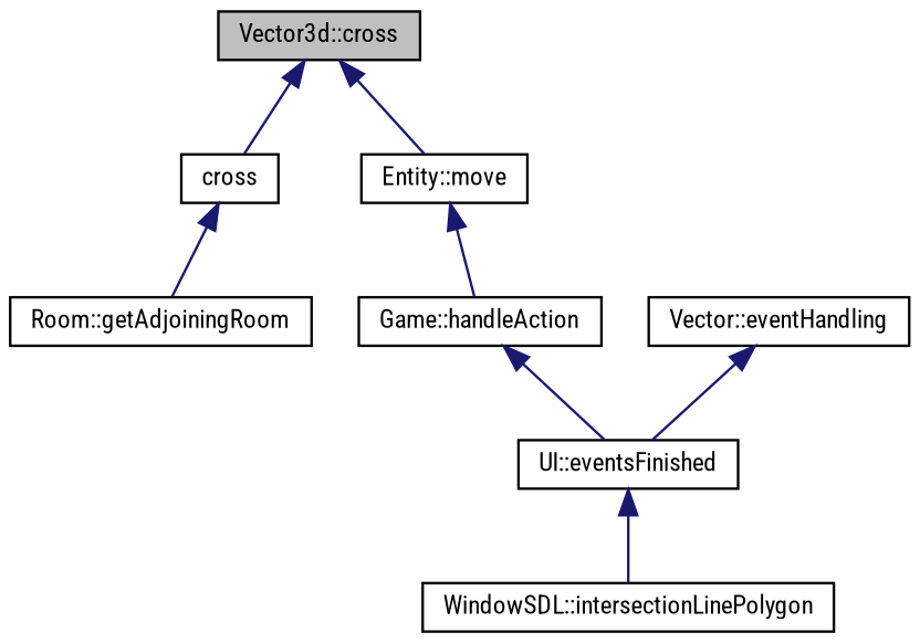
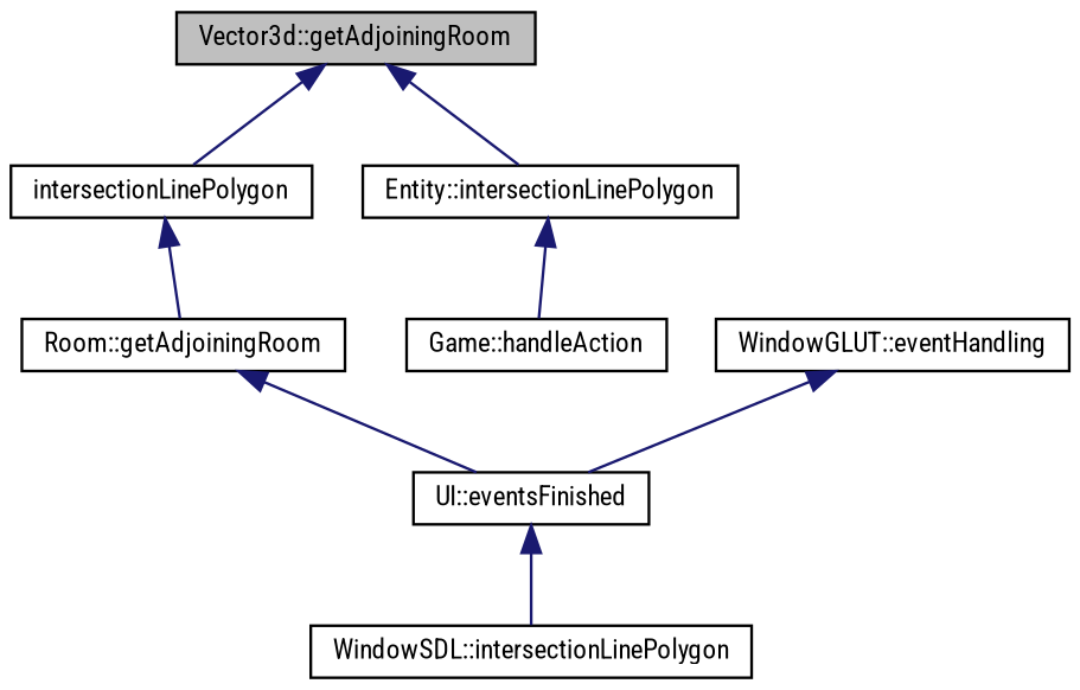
  digraph {
    fontname="Roboto Condensed"
    rankdir=TB
    node [color=black fillcolor=white fontname="Roboto Condensed" fontsize=10 shape=record style=filled]
    edge [color=midnightblue dir=back fontname="Roboto Condensed" fontsize=10 labelfontname=Helvetica labelfontsize=10 style=solid]
-   n1 [fillcolor=grey75 fontcolor=black height=0.2 label="Vector3d::cross" width=0.4]
-   n2 [height=0.2 label=cross width=0.4]
-   n3 [height=0.2 label="Entity::move" width=0.4]
+   n1 [fillcolor=grey75 fontcolor=black height=0.2 label="Vector3d::getAdjoiningRoom" width=0.4]
+   n2 [height=0.2 label=intersectionLinePolygon width=0.4]
+   n3 [height=0.2 label="Entity::intersectionLinePolygon" width=0.4]
    n4 [height=0.2 label="Room::getAdjoiningRoom" width=0.4]
    n5 [height=0.2 label="Game::handleAction" width=0.4]
    n6 [height=0.2 label="UI::eventsFinished" width=0.4]
    n7 [height=0.2 label="WindowSDL::intersectionLinePolygon" width=0.4]
-   n8 [height=0.2 label="Vector::eventHandling" width=0.4]
+   n8 [height=0.2 label="WindowGLUT::eventHandling" width=0.4]
    n1 -> n2
    n1 -> n3
    n2 -> n4
    n3 -> n5
-   n5 -> n6
+   n4 -> n6
    n6 -> n7
    n8 -> n6
  }
